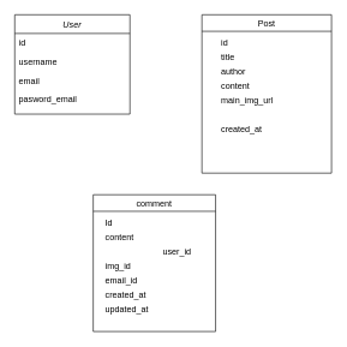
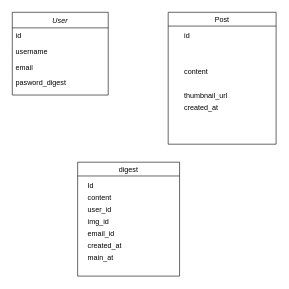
  <mxCell id="0" />
  <mxCell id="1" parent="0" />
  <mxCell id="2" value="User" style="swimlane;fontStyle=2;align=center;verticalAlign=top;childLayout=stackLayout;horizontal=1;startSize=26;horizontalStack=0;resizeParent=1;resizeLast=0;collapsible=1;marginBottom=0;rounded=0;shadow=0;strokeWidth=1;" parent="1" vertex="1"><mxGeometry x="20" y="20" width="160" height="138" as="geometry"><mxRectangle x="230" y="140" width="160" height="26" as="alternateBounds" /></mxGeometry></mxCell>
  <mxCell id="3" value="id" style="text;align=left;verticalAlign=top;spacingLeft=4;spacingRight=4;overflow=hidden;rotatable=0;points=[[0,0.5],[1,0.5]];portConstraint=eastwest;" parent="2" vertex="1"><mxGeometry y="26" width="160" height="26" as="geometry" /></mxCell>
  <mxCell id="4" value="username" style="text;align=left;verticalAlign=top;spacingLeft=4;spacingRight=4;overflow=hidden;rotatable=0;points=[[0,0.5],[1,0.5]];portConstraint=eastwest;rounded=0;shadow=0;html=0;" parent="2" vertex="1"><mxGeometry y="52" width="160" height="26" as="geometry" /></mxCell>
  <mxCell id="5" value="email" style="text;align=left;verticalAlign=top;spacingLeft=4;spacingRight=4;overflow=hidden;rotatable=0;points=[[0,0.5],[1,0.5]];portConstraint=eastwest;rounded=0;shadow=0;html=0;" parent="2" vertex="1"><mxGeometry y="78" width="160" height="26" as="geometry" /></mxCell>
- <mxCell id="6" value="pasword_email" style="text;align=left;verticalAlign=top;spacingLeft=4;spacingRight=4;overflow=hidden;rotatable=0;points=[[0,0.5],[1,0.5]];portConstraint=eastwest;" parent="2" vertex="1"><mxGeometry y="104" width="160" height="26" as="geometry" /></mxCell>
- <mxCell id="7" value="comment" style="swimlane;fontStyle=0" vertex="1" parent="1"><mxGeometry x="129" y="270" width="170" height="190" as="geometry" /></mxCell>
+ <mxCell id="6" value="pasword_digest" style="text;align=left;verticalAlign=top;spacingLeft=4;spacingRight=4;overflow=hidden;rotatable=0;points=[[0,0.5],[1,0.5]];portConstraint=eastwest;" parent="2" vertex="1"><mxGeometry y="104" width="160" height="26" as="geometry" /></mxCell>
+ <mxCell id="7" value="digest" style="swimlane;fontStyle=0" vertex="1" parent="1"><mxGeometry x="129" y="270" width="170" height="190" as="geometry" /></mxCell>
  <mxCell id="8" value="content&amp;nbsp;" style="text;html=1;align=left;verticalAlign=middle;resizable=0;points=[];autosize=1;strokeColor=none;" vertex="1" parent="7"><mxGeometry x="15" y="50" width="60" height="20" as="geometry" /></mxCell>
  <mxCell id="9" value="Id&amp;nbsp;" style="text;html=1;align=left;verticalAlign=middle;resizable=0;points=[];autosize=1;strokeColor=none;" vertex="1" parent="7"><mxGeometry x="15" y="30" width="30" height="20" as="geometry" /></mxCell>
- <mxCell id="10" value="user_id" style="text;html=1;align=left;verticalAlign=middle;resizable=0;points=[];autosize=1;strokeColor=none;" vertex="1" parent="7"><mxGeometry x="95" y="70" width="50" height="20" as="geometry" /></mxCell>
+ <mxCell id="10" value="user_id" style="text;html=1;align=left;verticalAlign=middle;resizable=0;points=[];autosize=1;strokeColor=none;" vertex="1" parent="7"><mxGeometry x="15" y="70" width="50" height="20" as="geometry" /></mxCell>
  <mxCell id="11" value="img_id" style="text;html=1;align=left;verticalAlign=middle;resizable=0;points=[];autosize=1;strokeColor=none;" vertex="1" parent="7"><mxGeometry x="15" y="90" width="50" height="20" as="geometry" /></mxCell>
  <mxCell id="12" value="email_id" style="text;html=1;align=left;verticalAlign=middle;resizable=0;points=[];autosize=1;strokeColor=none;" vertex="1" parent="7"><mxGeometry x="15" y="110" width="80" height="20" as="geometry" /></mxCell>
  <mxCell id="13" value="created_at" style="text;html=1;align=left;verticalAlign=middle;resizable=0;points=[];autosize=1;strokeColor=none;" vertex="1" parent="7"><mxGeometry x="15" y="130" width="70" height="20" as="geometry" /></mxCell>
- <mxCell id="14" value="updated_at" style="text;html=1;align=left;verticalAlign=middle;resizable=0;points=[];autosize=1;strokeColor=none;" vertex="1" parent="7"><mxGeometry x="15" y="150" width="80" height="20" as="geometry" /></mxCell>
+ <mxCell id="14" value="main_at" style="text;html=1;align=left;verticalAlign=middle;resizable=0;points=[];autosize=1;strokeColor=none;" vertex="1" parent="7"><mxGeometry x="15" y="150" width="80" height="20" as="geometry" /></mxCell>
  <mxCell id="15" value="Post" style="swimlane;fontStyle=0" vertex="1" parent="1"><mxGeometry x="280" y="20" width="180" height="220" as="geometry" /></mxCell>
- <mxCell id="17" value="title" style="text;html=1;align=left;verticalAlign=middle;resizable=0;points=[];autosize=1;strokeColor=none;" vertex="1" parent="15"><mxGeometry x="25" y="50" width="30" height="20" as="geometry" /></mxCell>
+ <mxCell id="16" value="thumbnail_url" style="text;html=1;align=left;verticalAlign=middle;resizable=0;points=[];autosize=1;strokeColor=none;" vertex="1" parent="15"><mxGeometry x="25" y="130" width="90" height="20" as="geometry" /></mxCell>
  <mxCell id="18" value="id" style="text;html=1;align=left;verticalAlign=middle;resizable=0;points=[];autosize=1;strokeColor=none;" vertex="1" parent="15"><mxGeometry x="25" y="30" width="20" height="20" as="geometry" /></mxCell>
- <mxCell id="19" value="author" style="text;html=1;align=left;verticalAlign=middle;resizable=0;points=[];autosize=1;strokeColor=none;" vertex="1" parent="15"><mxGeometry x="25" y="70" width="50" height="20" as="geometry" /></mxCell>
  <mxCell id="20" value="content" style="text;html=1;align=left;verticalAlign=middle;resizable=0;points=[];autosize=1;strokeColor=none;" vertex="1" parent="15"><mxGeometry x="25" y="90" width="50" height="20" as="geometry" /></mxCell>
- <mxCell id="21" value="main_img_url" style="text;html=1;align=left;verticalAlign=middle;resizable=0;points=[];autosize=1;strokeColor=none;" vertex="1" parent="15"><mxGeometry x="25" y="110" width="90" height="20" as="geometry" /></mxCell>
  <mxCell id="22" value="created_at" style="text;html=1;align=left;verticalAlign=middle;resizable=0;points=[];autosize=1;strokeColor=none;" vertex="1" parent="15"><mxGeometry x="25" y="150" width="70" height="20" as="geometry" /></mxCell>
